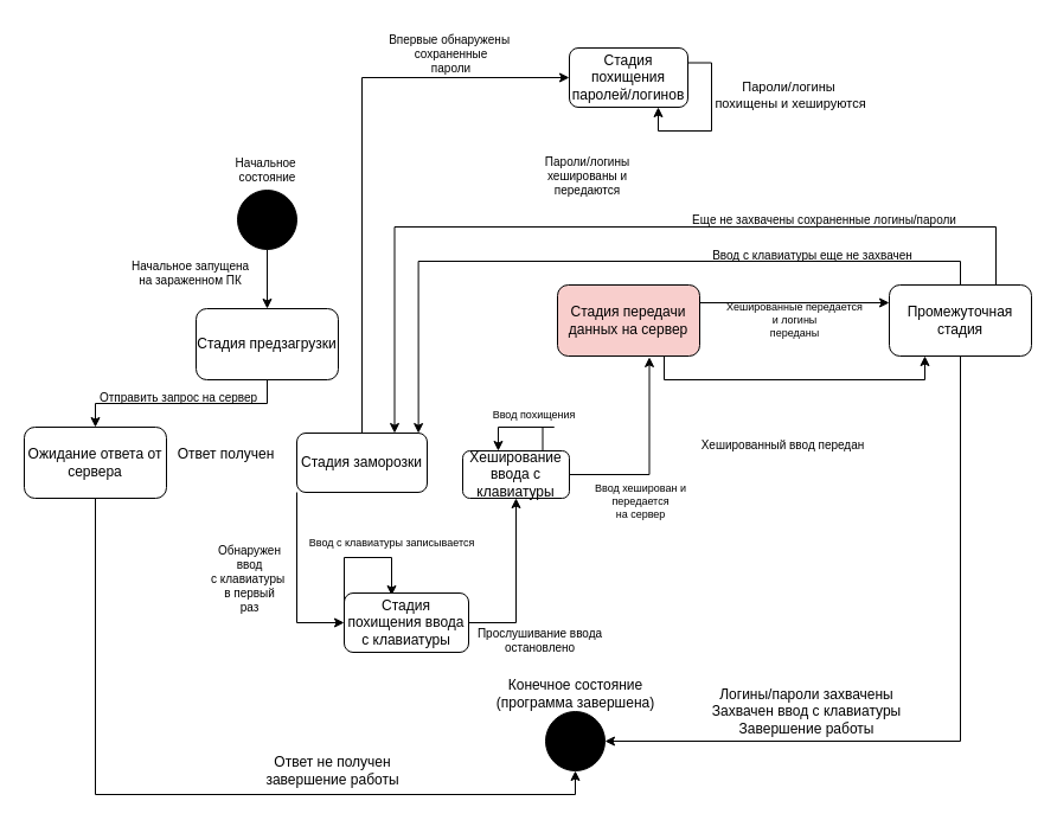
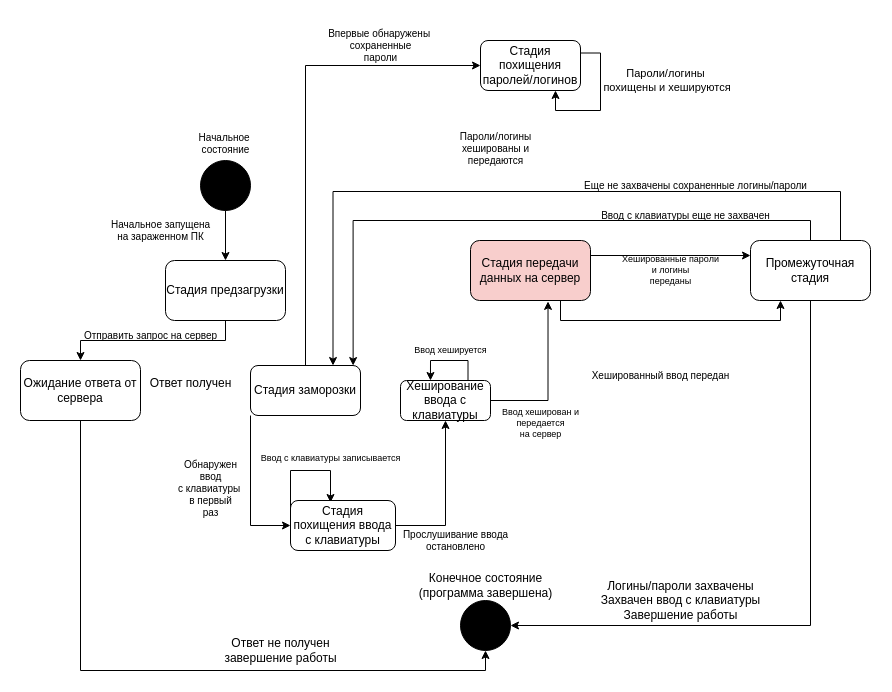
  <mxCell id="0" />
  <mxCell id="1" parent="0" />
  <mxCell id="2" style="edgeStyle=orthogonalEdgeStyle;rounded=0;orthogonalLoop=1;jettySize=auto;html=1;exitX=0.5;exitY=1;exitDx=0;exitDy=0;entryX=0.5;entryY=0;entryDx=0;entryDy=0;" edge="1" parent="1" source="3" target="5"><mxGeometry relative="1" as="geometry" /></mxCell>
  <mxCell id="3" value="" style="ellipse;whiteSpace=wrap;html=1;aspect=fixed;fillColor=#000000;" vertex="1" parent="1"><mxGeometry x="200" y="160" width="50" height="50" as="geometry" /></mxCell>
  <mxCell id="4" style="edgeStyle=orthogonalEdgeStyle;rounded=0;orthogonalLoop=1;jettySize=auto;html=1;exitX=0.5;exitY=1;exitDx=0;exitDy=0;entryX=0.5;entryY=0;entryDx=0;entryDy=0;" edge="1" parent="1" source="5" target="8"><mxGeometry relative="1" as="geometry" /></mxCell>
  <mxCell id="5" value="Стадия предзагрузки" style="rounded=1;whiteSpace=wrap;html=1;" vertex="1" parent="1"><mxGeometry x="165" y="260" width="120" height="60" as="geometry" /></mxCell>
  <mxCell id="6" value="Начальное запущена&lt;br style=&quot;font-size: 10px;&quot;&gt;на зараженном ПК" style="text;html=1;align=center;verticalAlign=middle;resizable=0;points=[];autosize=1;strokeColor=none;fillColor=none;fontSize=10;" vertex="1" parent="1"><mxGeometry x="100" y="210" width="120" height="40" as="geometry" /></mxCell>
  <mxCell id="7" style="edgeStyle=orthogonalEdgeStyle;rounded=0;orthogonalLoop=1;jettySize=auto;html=1;exitX=0.5;exitY=1;exitDx=0;exitDy=0;entryX=0.5;entryY=1;entryDx=0;entryDy=0;" edge="1" parent="1" source="8" target="11"><mxGeometry relative="1" as="geometry" /></mxCell>
  <mxCell id="8" value="Ожидание ответа от сервера" style="rounded=1;whiteSpace=wrap;html=1;" vertex="1" parent="1"><mxGeometry x="20" y="360" width="120" height="60" as="geometry" /></mxCell>
  <mxCell id="9" value="Отправить запрос на сервер" style="text;html=1;align=center;verticalAlign=middle;resizable=0;points=[];autosize=1;strokeColor=none;fillColor=none;fontSize=10;" vertex="1" parent="1"><mxGeometry x="70" y="320" width="160" height="30" as="geometry" /></mxCell>
  <mxCell id="10" value="Начальное&amp;nbsp;&lt;br style=&quot;font-size: 10px;&quot;&gt;состояние" style="text;html=1;align=center;verticalAlign=middle;resizable=0;points=[];autosize=1;strokeColor=none;fillColor=none;fontSize=10;" vertex="1" parent="1"><mxGeometry x="185" y="123" width="80" height="40" as="geometry" /></mxCell>
  <mxCell id="11" value="" style="ellipse;whiteSpace=wrap;html=1;aspect=fixed;fillColor=#000000;" vertex="1" parent="1"><mxGeometry x="460" y="600" width="50" height="50" as="geometry" /></mxCell>
  <mxCell id="12" value="Ответ не получен &lt;br style=&quot;font-size: 12px;&quot;&gt;завершение работы" style="text;html=1;align=center;verticalAlign=middle;resizable=0;points=[];autosize=1;strokeColor=none;fillColor=none;fontSize=12;" vertex="1" parent="1"><mxGeometry x="210" y="630" width="140" height="40" as="geometry" /></mxCell>
  <mxCell id="13" style="edgeStyle=orthogonalEdgeStyle;rounded=0;orthogonalLoop=1;jettySize=auto;html=1;exitX=0.5;exitY=0;exitDx=0;exitDy=0;entryX=0;entryY=0.5;entryDx=0;entryDy=0;" edge="1" parent="1" source="15" target="17"><mxGeometry relative="1" as="geometry" /></mxCell>
  <mxCell id="14" style="edgeStyle=orthogonalEdgeStyle;rounded=0;orthogonalLoop=1;jettySize=auto;html=1;exitX=0;exitY=1;exitDx=0;exitDy=0;entryX=0;entryY=0.5;entryDx=0;entryDy=0;" edge="1" parent="1" source="15" target="27"><mxGeometry relative="1" as="geometry" /></mxCell>
  <mxCell id="15" value="Стадия заморозки" style="rounded=1;whiteSpace=wrap;html=1;" vertex="1" parent="1"><mxGeometry x="250" y="365" width="110" height="50" as="geometry" /></mxCell>
  <mxCell id="16" value="Ответ получен" style="text;html=1;align=center;verticalAlign=middle;resizable=0;points=[];autosize=1;strokeColor=none;fillColor=none;" vertex="1" parent="1"><mxGeometry x="135" y="368" width="110" height="30" as="geometry" /></mxCell>
  <mxCell id="17" value="Стадия похищения паролей/логинов" style="rounded=1;whiteSpace=wrap;html=1;" vertex="1" parent="1"><mxGeometry x="480" y="40" width="100" height="50" as="geometry" /></mxCell>
  <mxCell id="18" value="Впервые обнаружены&amp;nbsp;&lt;br style=&quot;font-size: 10px;&quot;&gt;сохраненные &lt;br style=&quot;font-size: 10px;&quot;&gt;пароли" style="text;html=1;align=center;verticalAlign=middle;resizable=0;points=[];autosize=1;strokeColor=none;fillColor=none;fontSize=10;rotation=0;" vertex="1" parent="1"><mxGeometry x="315" y="20" width="130" height="50" as="geometry" /></mxCell>
  <mxCell id="19" style="edgeStyle=orthogonalEdgeStyle;rounded=0;orthogonalLoop=1;jettySize=auto;html=1;exitX=1;exitY=0.25;exitDx=0;exitDy=0;entryX=0.75;entryY=1;entryDx=0;entryDy=0;" edge="1" parent="1" source="17" target="17"><mxGeometry relative="1" as="geometry" /></mxCell>
  <mxCell id="20" value="Пароли/логины&lt;br style=&quot;font-size: 11px;&quot;&gt;&amp;nbsp;похищены и хешируются" style="text;html=1;align=center;verticalAlign=middle;resizable=0;points=[];autosize=1;strokeColor=none;fillColor=none;rotation=0;fontSize=11;" vertex="1" parent="1"><mxGeometry x="590" y="60" width="150" height="40" as="geometry" /></mxCell>
  <mxCell id="21" style="edgeStyle=orthogonalEdgeStyle;rounded=0;orthogonalLoop=1;jettySize=auto;html=1;exitX=0.75;exitY=1;exitDx=0;exitDy=0;entryX=0.25;entryY=1;entryDx=0;entryDy=0;" edge="1" parent="1" source="23" target="39"><mxGeometry relative="1" as="geometry" /></mxCell>
  <mxCell id="22" style="edgeStyle=orthogonalEdgeStyle;rounded=0;orthogonalLoop=1;jettySize=auto;html=1;exitX=1;exitY=0.25;exitDx=0;exitDy=0;entryX=0;entryY=0.25;entryDx=0;entryDy=0;" edge="1" parent="1" source="23" target="39"><mxGeometry relative="1" as="geometry" /></mxCell>
  <mxCell id="23" value="Стадия передачи данных на сервер" style="rounded=1;whiteSpace=wrap;html=1;fillColor=#f8cecc;" vertex="1" parent="1"><mxGeometry x="470" y="240" width="120" height="60" as="geometry" /></mxCell>
  <mxCell id="24" value="Пароли/логины&lt;br style=&quot;font-size: 10px;&quot;&gt;хешированы и&lt;br style=&quot;font-size: 10px;&quot;&gt;передаются" style="text;html=1;align=center;verticalAlign=middle;resizable=0;points=[];autosize=1;strokeColor=none;fillColor=none;fontSize=10;" vertex="1" parent="1"><mxGeometry x="450" y="123" width="90" height="50" as="geometry" /></mxCell>
  <mxCell id="25" style="edgeStyle=orthogonalEdgeStyle;rounded=0;orthogonalLoop=1;jettySize=auto;html=1;exitX=0;exitY=0.25;exitDx=0;exitDy=0;entryX=0.381;entryY=0.04;entryDx=0;entryDy=0;entryPerimeter=0;" edge="1" parent="1" source="27" target="27"><mxGeometry relative="1" as="geometry"><mxPoint x="350" y="440" as="targetPoint" /><Array as="points"><mxPoint x="290" y="470" /><mxPoint x="330" y="470" /></Array></mxGeometry></mxCell>
  <mxCell id="26" style="edgeStyle=orthogonalEdgeStyle;rounded=0;orthogonalLoop=1;jettySize=auto;html=1;exitX=1;exitY=0.5;exitDx=0;exitDy=0;entryX=0.5;entryY=1;entryDx=0;entryDy=0;" edge="1" parent="1" source="27" target="31"><mxGeometry relative="1" as="geometry" /></mxCell>
  <mxCell id="27" value="Стадия похищения ввода с клавиатуры" style="rounded=1;whiteSpace=wrap;html=1;" vertex="1" parent="1"><mxGeometry x="290" y="500" width="105" height="50" as="geometry" /></mxCell>
  <mxCell id="28" value="Обнаружен &lt;br style=&quot;font-size: 10px;&quot;&gt;ввод &lt;br style=&quot;font-size: 10px;&quot;&gt;с клавиатуры&amp;nbsp;&lt;br style=&quot;font-size: 10px;&quot;&gt;в первый&lt;br style=&quot;font-size: 10px;&quot;&gt;раз" style="text;html=1;align=center;verticalAlign=middle;resizable=0;points=[];autosize=1;strokeColor=none;fillColor=none;fontSize=10;rotation=0;" vertex="1" parent="1"><mxGeometry x="165" y="453" width="90" height="70" as="geometry" /></mxCell>
  <mxCell id="29" value="Ввод с клавиатуры записывается" style="text;html=1;align=center;verticalAlign=middle;resizable=0;points=[];autosize=1;strokeColor=none;fillColor=none;fontSize=9;" vertex="1" parent="1"><mxGeometry x="250" y="448" width="160" height="20" as="geometry" /></mxCell>
  <mxCell id="30" style="edgeStyle=orthogonalEdgeStyle;rounded=0;orthogonalLoop=1;jettySize=auto;html=1;exitX=0.75;exitY=0;exitDx=0;exitDy=0;entryX=0.333;entryY=0;entryDx=0;entryDy=0;entryPerimeter=0;" edge="1" parent="1" source="31" target="31"><mxGeometry relative="1" as="geometry"><mxPoint x="420" y="370" as="targetPoint" /><Array as="points"><mxPoint x="467" y="360" /><mxPoint x="430" y="360" /></Array></mxGeometry></mxCell>
- <mxCell id="31" value="Хеширование ввода с клавиатуры" style="rounded=1;whiteSpace=wrap;html=1;" vertex="1" parent="1"><mxGeometry x="390" y="380" width="90" height="40" as="geometry" /></mxCell>
+ <mxCell id="31" value="Хеширование ввода с клавиатуры" style="rounded=1;whiteSpace=wrap;html=1;" vertex="1" parent="1"><mxGeometry x="400" y="380" width="90" height="40" as="geometry" /></mxCell>
  <mxCell id="32" value="Прослушивание ввода &lt;br style=&quot;font-size: 10px;&quot;&gt;остановлено" style="text;html=1;align=center;verticalAlign=middle;resizable=0;points=[];autosize=1;strokeColor=none;fillColor=none;fontSize=10;rotation=0;" vertex="1" parent="1"><mxGeometry x="390" y="520" width="130" height="40" as="geometry" /></mxCell>
- <mxCell id="33" value="Ввод похищения" style="text;html=1;align=center;verticalAlign=middle;resizable=0;points=[];autosize=1;strokeColor=none;fillColor=none;fontSize=9;" vertex="1" parent="1"><mxGeometry x="400" y="340" width="100" height="20" as="geometry" /></mxCell>
+ <mxCell id="33" value="Ввод хешируется" style="text;html=1;align=center;verticalAlign=middle;resizable=0;points=[];autosize=1;strokeColor=none;fillColor=none;fontSize=9;" vertex="1" parent="1"><mxGeometry x="400" y="340" width="100" height="20" as="geometry" /></mxCell>
  <mxCell id="34" style="edgeStyle=orthogonalEdgeStyle;rounded=0;orthogonalLoop=1;jettySize=auto;html=1;exitX=1;exitY=0.5;exitDx=0;exitDy=0;entryX=0.646;entryY=1.015;entryDx=0;entryDy=0;entryPerimeter=0;" edge="1" parent="1" source="31" target="23"><mxGeometry relative="1" as="geometry" /></mxCell>
  <mxCell id="35" value="Ввод хеширован и &lt;br style=&quot;font-size: 9px;&quot;&gt;передается &lt;br style=&quot;font-size: 9px;&quot;&gt;на сервер" style="text;html=1;align=center;verticalAlign=middle;resizable=0;points=[];autosize=1;strokeColor=none;fillColor=none;fontSize=9;rotation=0;" vertex="1" parent="1"><mxGeometry x="490" y="398" width="100" height="50" as="geometry" /></mxCell>
  <mxCell id="36" style="edgeStyle=orthogonalEdgeStyle;rounded=0;orthogonalLoop=1;jettySize=auto;html=1;exitX=0.5;exitY=0;exitDx=0;exitDy=0;entryX=0.933;entryY=0.001;entryDx=0;entryDy=0;entryPerimeter=0;" edge="1" parent="1" source="39" target="15"><mxGeometry relative="1" as="geometry" /></mxCell>
  <mxCell id="37" style="edgeStyle=orthogonalEdgeStyle;rounded=0;orthogonalLoop=1;jettySize=auto;html=1;exitX=0.75;exitY=0;exitDx=0;exitDy=0;entryX=0.75;entryY=0;entryDx=0;entryDy=0;" edge="1" parent="1" source="39" target="15"><mxGeometry relative="1" as="geometry"><mxPoint x="340" y="140" as="targetPoint" /><Array as="points"><mxPoint x="840" y="191" /><mxPoint x="333" y="191" /></Array></mxGeometry></mxCell>
  <mxCell id="38" style="edgeStyle=orthogonalEdgeStyle;rounded=0;orthogonalLoop=1;jettySize=auto;html=1;exitX=0.5;exitY=1;exitDx=0;exitDy=0;entryX=1;entryY=0.5;entryDx=0;entryDy=0;" edge="1" parent="1" source="39" target="11"><mxGeometry relative="1" as="geometry" /></mxCell>
  <mxCell id="39" value="Промежуточная стадия" style="rounded=1;whiteSpace=wrap;html=1;" vertex="1" parent="1"><mxGeometry x="750" y="240" width="120" height="60" as="geometry" /></mxCell>
- <mxCell id="40" value="Хешированные передается&lt;br style=&quot;font-size: 9px;&quot;&gt;и логины&lt;br style=&quot;font-size: 9px;&quot;&gt;переданы" style="text;html=1;align=center;verticalAlign=middle;resizable=0;points=[];autosize=1;strokeColor=none;fillColor=none;fontSize=9;" vertex="1" parent="1"><mxGeometry x="610" y="245" width="120" height="50" as="geometry" /></mxCell>
+ <mxCell id="40" value="Хешированные пароли&lt;br style=&quot;font-size: 9px;&quot;&gt;и логины&lt;br style=&quot;font-size: 9px;&quot;&gt;переданы" style="text;html=1;align=center;verticalAlign=middle;resizable=0;points=[];autosize=1;strokeColor=none;fillColor=none;fontSize=9;" vertex="1" parent="1"><mxGeometry x="610" y="245" width="120" height="50" as="geometry" /></mxCell>
  <mxCell id="41" value="Ввод с клавиатуры еще не захвачен" style="text;html=1;align=center;verticalAlign=middle;resizable=0;points=[];autosize=1;strokeColor=none;fillColor=none;fontSize=10;" vertex="1" parent="1"><mxGeometry x="590" y="200" width="190" height="30" as="geometry" /></mxCell>
  <mxCell id="42" value="Еще не захвачены сохраненные логины/пароли" style="text;html=1;align=center;verticalAlign=middle;resizable=0;points=[];autosize=1;strokeColor=none;fillColor=none;fontSize=10;" vertex="1" parent="1"><mxGeometry x="570" y="170" width="250" height="30" as="geometry" /></mxCell>
  <mxCell id="43" value="Логины/пароли захвачены&lt;br&gt;Захвачен ввод с клавиатуры&lt;br&gt;Завершение работы" style="text;html=1;align=center;verticalAlign=middle;resizable=0;points=[];autosize=1;strokeColor=none;fillColor=none;rotation=0;" vertex="1" parent="1"><mxGeometry x="590" y="570" width="180" height="60" as="geometry" /></mxCell>
  <mxCell id="44" value="Хешированный ввод передан" style="text;html=1;align=center;verticalAlign=middle;resizable=0;points=[];autosize=1;strokeColor=none;fillColor=none;fontSize=10;" vertex="1" parent="1"><mxGeometry x="580" y="360" width="160" height="30" as="geometry" /></mxCell>
  <mxCell id="45" value="Конечное состояние&lt;br&gt;(программа завершена)" style="text;html=1;align=center;verticalAlign=middle;resizable=0;points=[];autosize=1;strokeColor=none;fillColor=none;" vertex="1" parent="1"><mxGeometry x="405" y="565" width="160" height="40" as="geometry" /></mxCell>
